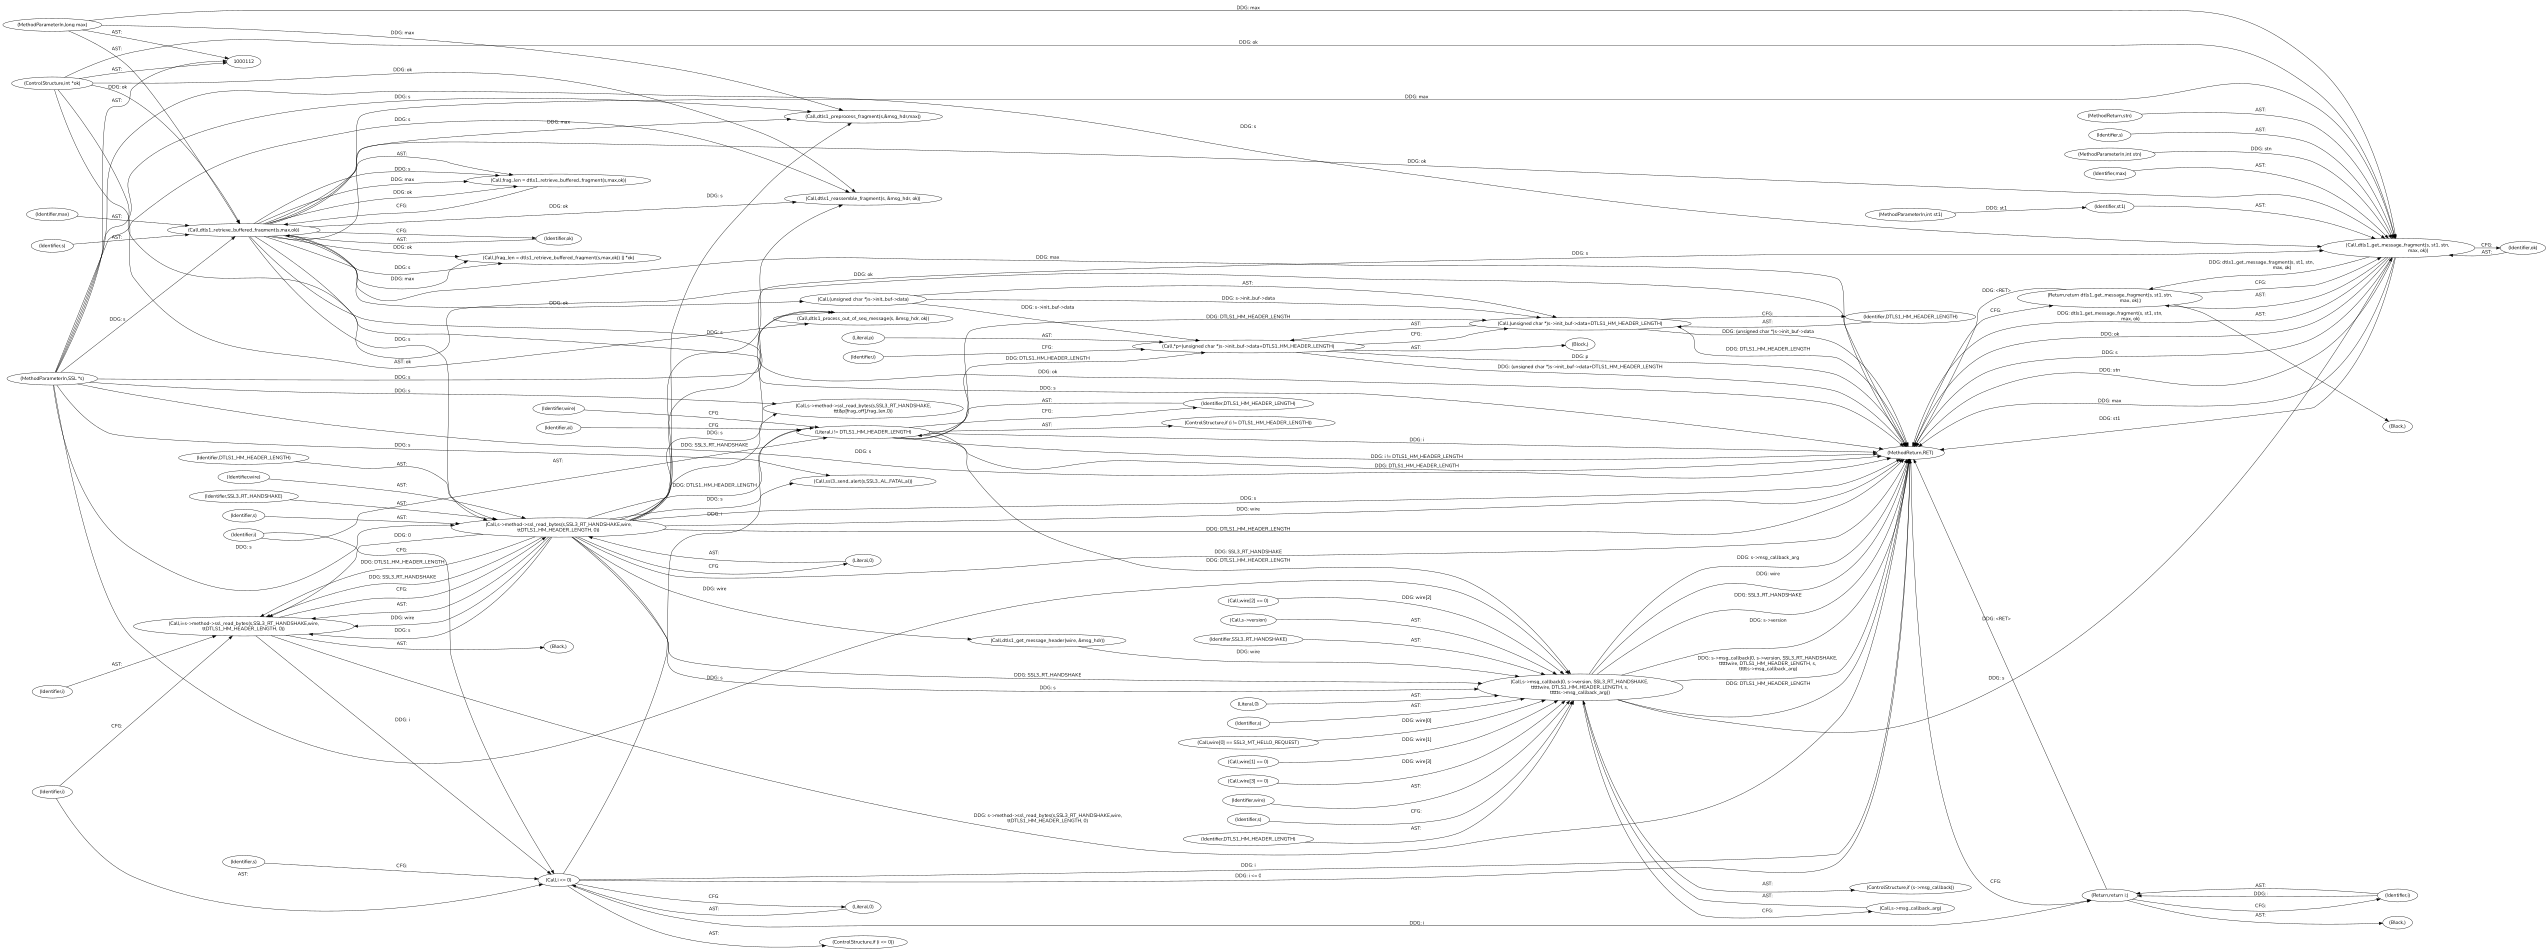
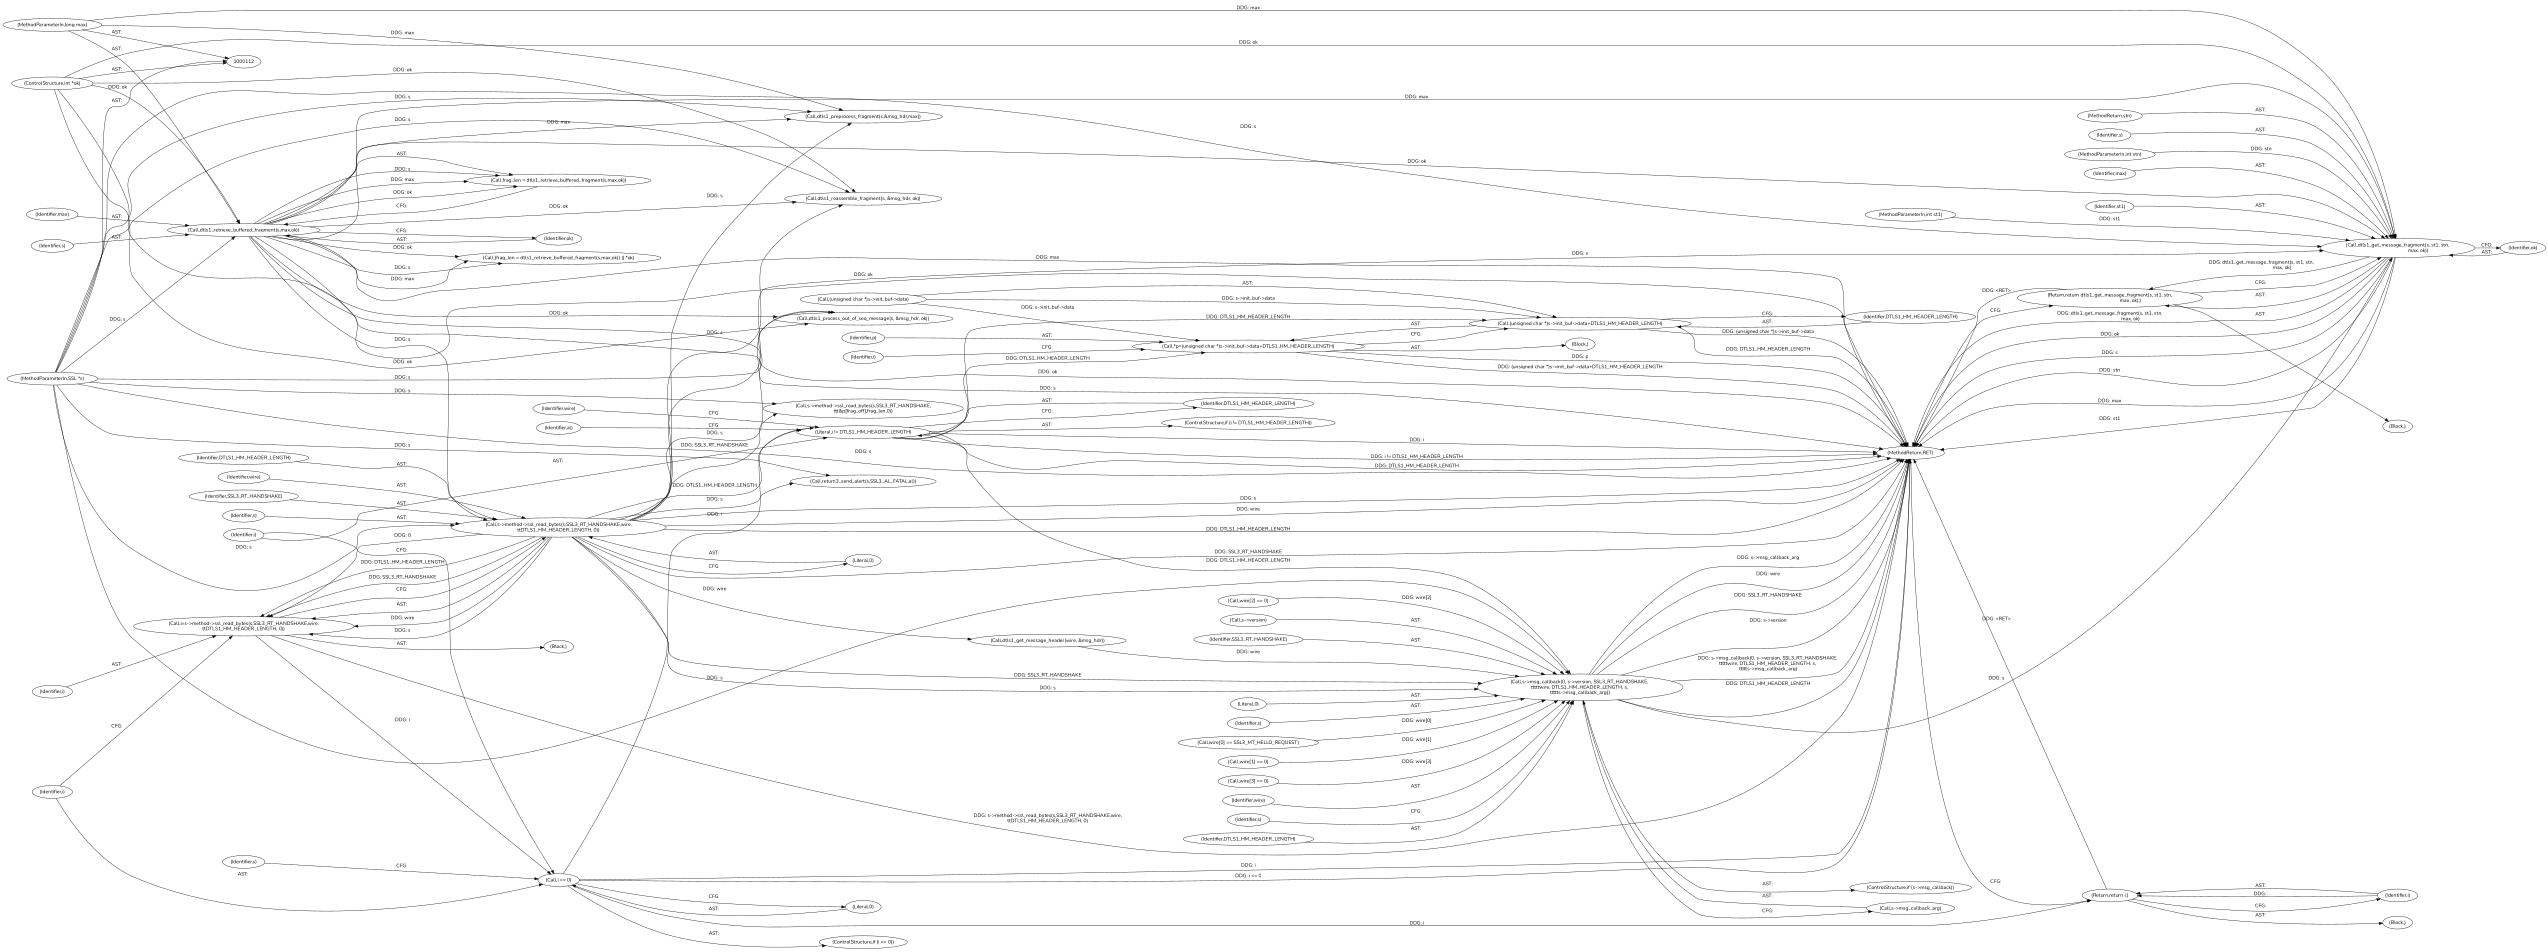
  digraph {
    fontname=Nunito
    rankdir=LR
    node [fontname=Nunito]
    edge [fontname=Nunito]
    n1 [label="(Call,i=s->method->ssl_read_bytes(s,SSL3_RT_HANDSHAKE,wire,\n\t\tDTLS1_HM_HEADER_LENGTH, 0))"]
    n2 [label="(Call,s->method->ssl_read_bytes(s,SSL3_RT_HANDSHAKE,wire,\n\t\tDTLS1_HM_HEADER_LENGTH, 0))"]
    n3 [label="(Call,i <= 0)"]
    n4 [label="(Block,)"]
    n5 [label="(MethodReturn,RET)"]
    n6 [label="(Literal,i != DTLS1_HM_HEADER_LENGTH)"]
    n7 [label="(Call,s->msg_callback(0, s->version, SSL3_RT_HANDSHAKE, \n\t\t\t\t\twire, DTLS1_HM_HEADER_LENGTH, s, \n\t\t\t\t\ts->msg_callback_arg))"]
    n8 [label="(Call,dtls1_get_message_fragment(s, st1, stn,\n                               max, ok))"]
    n9 [label="(Call,s->method->ssl_read_bytes(s,SSL3_RT_HANDSHAKE,\n\t\t\t&p[frag_off],frag_len,0))"]
    n10 [label="(Call,dtls1_preprocess_fragment(s,&msg_hdr,max))"]
    n11 [label="(Literal,0)"]
-   n12 [label="(Call,ssl3_send_alert(s,SSL3_AL_FATAL,al))"]
+   n12 [label="(Call,return3_send_alert(s,SSL3_AL_FATAL,al))"]
    n13 [label="(Call,dtls1_reassemble_fragment(s, &msg_hdr, ok))"]
    n14 [label="(Call,dtls1_process_out_of_seq_message(s, &msg_hdr, ok))"]
    n15 [label="(Call,dtls1_get_message_header(wire, &msg_hdr))"]
    n16 [label="(Return,return i;)"]
    n17 [label="(ControlStructure,if (i <= 0))"]
    n18 [label="(Literal,0)"]
    n19 [label="(Return,return dtls1_get_message_fragment(s, st1, stn,\n                               max, ok);)"]
    n20 [label="(Call,*p=(unsigned char *)s->init_buf->data+DTLS1_HM_HEADER_LENGTH)"]
    n21 [label="(Call,(unsigned char *)s->init_buf->data+DTLS1_HM_HEADER_LENGTH)"]
    n22 [label="(Identifier,DTLS1_HM_HEADER_LENGTH)"]
    n23 [label="(ControlStructure,if (i != DTLS1_HM_HEADER_LENGTH))"]
    n24 [label="(ControlStructure,if (s->msg_callback))"]
    n25 [label="(Call,s->msg_callback_arg)"]
    n26 [label="(Identifier,ok)"]
    n27 [label="(Call,dtls1_retrieve_buffered_fragment(s,max,ok))"]
    n28 [label="(Call,frag_len = dtls1_retrieve_buffered_fragment(s,max,ok))"]
    n29 [label="(Identifier,ok)"]
    n30 [label="(Call,(frag_len = dtls1_retrieve_buffered_fragment(s,max,ok)) || *ok)"]
    n31 [label="(MethodParameterIn,SSL *s)"]
    1000112
    n33 [label="(MethodParameterIn,long max)"]
    n34 [label="(ControlStructure,int *ok)"]
    n35 [label="(Block,)"]
    n36 [label="(Identifier,i)"]
    n37 [label="(Block,)"]
    n38 [label="(Identifier,DTLS1_HM_HEADER_LENGTH)"]
    n39 [label="(Block,)"]
    n40 [label="(Identifier,i)"]
    n41 [label="(Identifier,i)"]
    n42 [label="(Literal,0)"]
    n43 [label="(Identifier,st1)"]
    n44 [label="(MethodReturn,stn)"]
    n45 [label="(Identifier,wire)"]
    n46 [label="(Identifier,s)"]
    n47 [label="(Identifier,s)"]
    n48 [label="(Identifier,i)"]
    n49 [label="(Identifier,al)"]
    n50 [label="(Call,wire[0] == SSL3_MT_HELLO_REQUEST)"]
    n51 [label="(MethodParameterIn,int st1)"]
    n52 [label="(Identifier,wire)"]
    n53 [label="(Call,wire[3] == 0)"]
    n54 [label="(Call,(unsigned char *)s->init_buf->data)"]
    n55 [label="(Identifier,wire)"]
    n56 [label="(Identifier,s)"]
    n57 [label="(Identifier,s)"]
    n58 [label="(Identifier,DTLS1_HM_HEADER_LENGTH)"]
    n59 [label="(Identifier,s)"]
-   n60 [label="(Literal,p)"]
+   n60 [label="(Identifier,p)"]
    n61 [label="(MethodParameterIn,int stn)"]
    n62 [label="(Identifier,i)"]
    n63 [label="(Identifier,SSL3_RT_HANDSHAKE)"]
    n64 [label="(Identifier,max)"]
    n65 [label="(Identifier,s)"]
    n66 [label="(Call,wire[2] == 0)"]
    n67 [label="(Call,s->version)"]
    n68 [label="(Identifier,SSL3_RT_HANDSHAKE)"]
    n69 [label="(Identifier,max)"]
    n70 [label="(Call,wire[1] == 0)"]
    n71 [label="(Identifier,DTLS1_HM_HEADER_LENGTH)"]
    n1 -> n2 [label="CFG: "]
    n1 -> n3 [label="DDG: i"]
    n1 -> n4 [label="AST: "]
    n1 -> n5 [label="DDG: s->method->ssl_read_bytes(s,SSL3_RT_HANDSHAKE,wire,\n\t\tDTLS1_HM_HEADER_LENGTH, 0)"]
    n2 -> n1 [label="AST: "]
    n2 -> n1 [label="DDG: wire"]
    n2 -> n1 [label="DDG: s"]
    n2 -> n1 [label="DDG: 0"]
    n2 -> n1 [label="DDG: DTLS1_HM_HEADER_LENGTH"]
    n2 -> n1 [label="DDG: SSL3_RT_HANDSHAKE"]
    n2 -> n5 [label="DDG: s"]
    n2 -> n5 [label="DDG: wire"]
    n2 -> n5 [label="DDG: DTLS1_HM_HEADER_LENGTH"]
    n2 -> n5 [label="DDG: SSL3_RT_HANDSHAKE"]
    n2 -> n6 [label="DDG: DTLS1_HM_HEADER_LENGTH"]
    n2 -> n7 [label="DDG: SSL3_RT_HANDSHAKE"]
    n2 -> n7 [label="DDG: s"]
    n2 -> n8 [label="DDG: s"]
    n2 -> n9 [label="DDG: SSL3_RT_HANDSHAKE"]
    n2 -> n10 [label="DDG: s"]
    n2 -> n11 [label="CFG: "]
    n2 -> n12 [label="DDG: s"]
    n2 -> n13 [label="DDG: s"]
    n2 -> n14 [label="DDG: s"]
    n2 -> n15 [label="DDG: wire"]
    n3 -> n5 [label="DDG: i"]
    n3 -> n5 [label="DDG: i <= 0"]
    n3 -> n6 [label="DDG: i"]
    n3 -> n16 [label="DDG: i"]
    n3 -> n17 [label="AST: "]
    n3 -> n18 [label="CFG: "]
    n5 -> n16 [label="CFG: "]
    n5 -> n19 [label="CFG: "]
    n6 -> n5 [label="DDG: i != DTLS1_HM_HEADER_LENGTH"]
    n6 -> n5 [label="DDG: DTLS1_HM_HEADER_LENGTH"]
    n6 -> n5 [label="DDG: i"]
    n6 -> n7 [label="DDG: DTLS1_HM_HEADER_LENGTH"]
    n6 -> n20 [label="DDG: DTLS1_HM_HEADER_LENGTH"]
    n6 -> n21 [label="DDG: DTLS1_HM_HEADER_LENGTH"]
    n6 -> n22 [label="CFG: "]
    n6 -> n23 [label="AST: "]
    n7 -> n5 [label="DDG: wire"]
    n7 -> n5 [label="DDG: SSL3_RT_HANDSHAKE"]
    n7 -> n5 [label="DDG: s->version"]
    n7 -> n5 [label="DDG: s->msg_callback(0, s->version, SSL3_RT_HANDSHAKE, \n\t\t\t\t\twire, DTLS1_HM_HEADER_LENGTH, s, \n\t\t\t\t\ts->msg_callback_arg)"]
    n7 -> n5 [label="DDG: DTLS1_HM_HEADER_LENGTH"]
    n7 -> n5 [label="DDG: s->msg_callback_arg"]
    n7 -> n8 [label="DDG: s"]
    n7 -> n24 [label="AST: "]
    n7 -> n25 [label="CFG: "]
    n8 -> n5 [label="DDG: dtls1_get_message_fragment(s, st1, stn,\n                               max, ok)"]
    n8 -> n5 [label="DDG: ok"]
    n8 -> n5 [label="DDG: s"]
    n8 -> n5 [label="DDG: stn"]
    n8 -> n5 [label="DDG: max"]
    n8 -> n5 [label="DDG: st1"]
    n8 -> n19 [label="AST: "]
    n8 -> n19 [label="DDG: dtls1_get_message_fragment(s, st1, stn,\n                               max, ok)"]
    n8 -> n26 [label="CFG: "]
    n11 -> n2 [label="AST: "]
    n15 -> n7 [label="DDG: wire"]
    n16 -> n5 [label="DDG: <RET>"]
    n16 -> n35 [label="AST: "]
    n16 -> n36 [label="CFG: "]
    n18 -> n3 [label="AST: "]
    n19 -> n5 [label="DDG: <RET>"]
    n19 -> n8 [label="CFG: "]
    n19 -> n39 [label="AST: "]
    n20 -> n5 [label="DDG: p"]
    n20 -> n5 [label="DDG: (unsigned char *)s->init_buf->data+DTLS1_HM_HEADER_LENGTH"]
    n20 -> n21 [label="CFG: "]
    n20 -> n37 [label="AST: "]
    n21 -> n5 [label="DDG: (unsigned char *)s->init_buf->data"]
    n21 -> n5 [label="DDG: DTLS1_HM_HEADER_LENGTH"]
    n21 -> n20 [label="AST: "]
    n21 -> n38 [label="CFG: "]
    n22 -> n6 [label="AST: "]
    n25 -> n7 [label="AST: "]
    n26 -> n8 [label="AST: "]
    n27 -> n2 [label="DDG: s"]
    n27 -> n5 [label="DDG: max"]
    n27 -> n5 [label="DDG: ok"]
    n27 -> n5 [label="DDG: s"]
    n27 -> n8 [label="DDG: max"]
    n27 -> n8 [label="DDG: ok"]
    n27 -> n10 [label="DDG: max"]
    n27 -> n13 [label="DDG: ok"]
-   n27 -> n54 [label="DDG: ok"]
+   n27 -> n14 [label="DDG: ok"]
    n27 -> n28 [label="AST: "]
    n27 -> n28 [label="DDG: s"]
    n27 -> n28 [label="DDG: max"]
    n27 -> n28 [label="DDG: ok"]
    n27 -> n29 [label="CFG: "]
    n27 -> n30 [label="DDG: s"]
    n27 -> n30 [label="DDG: max"]
    n27 -> n30 [label="DDG: ok"]
    n28 -> n27 [label="CFG: "]
    n29 -> n27 [label="AST: "]
    n31 -> n2 [label="DDG: s"]
    n31 -> n5 [label="DDG: s"]
    n31 -> n7 [label="DDG: s"]
    n31 -> n8 [label="DDG: s"]
    n31 -> n9 [label="DDG: s"]
    n31 -> n10 [label="DDG: s"]
    n31 -> n12 [label="DDG: s"]
    n31 -> n13 [label="DDG: s"]
    n31 -> n14 [label="DDG: s"]
    n31 -> n27 [label="DDG: s"]
    n31 -> 1000112 [label="AST: "]
    n33 -> n8 [label="DDG: max"]
    n33 -> n10 [label="DDG: max"]
    n33 -> n27 [label="AST: "]
    n33 -> 1000112 [label="AST: "]
    n34 -> n5 [label="DDG: ok"]
    n34 -> n8 [label="DDG: ok"]
    n34 -> n13 [label="DDG: ok"]
-   n34 -> n14 [label="AST: ok"]
+   n34 -> n14 [label="DDG: ok"]
    n34 -> n27 [label="DDG: ok"]
    n34 -> 1000112 [label="AST: "]
    n36 -> n16 [label="AST: "]
    n36 -> n16 [label="DDG: i"]
    n38 -> n21 [label="AST: "]
    n40 -> n3 [label="CFG: "]
    n40 -> n6 [label="AST: "]
    n41 -> n1 [label="AST: "]
    n42 -> n7 [label="AST: "]
    n43 -> n8 [label="AST: "]
    n44 -> n8 [label="AST: "]
    n45 -> n6 [label="CFG: "]
    n46 -> n7 [label="AST: "]
    n47 -> n8 [label="AST: "]
    n48 -> n20 [label="CFG: "]
    n49 -> n6 [label="CFG: "]
    n50 -> n7 [label="DDG: wire[0]"]
-   n51 -> n43 [label="DDG: st1"]
+   n51 -> n8 [label="DDG: st1"]
    n52 -> n2 [label="AST: "]
    n53 -> n7 [label="DDG: wire[3]"]
    n54 -> n20 [label="DDG: s->init_buf->data"]
    n54 -> n21 [label="AST: "]
    n54 -> n21 [label="DDG: s->init_buf->data"]
    n55 -> n7 [label="AST: "]
    n56 -> n7 [label="CFG: "]
    n57 -> n3 [label="CFG: "]
    n58 -> n7 [label="AST: "]
    n59 -> n27 [label="AST: "]
    n60 -> n20 [label="AST: "]
    n61 -> n8 [label="DDG: stn"]
    n62 -> n1 [label="CFG: "]
    n62 -> n3 [label="AST: "]
    n63 -> n2 [label="AST: "]
    n64 -> n8 [label="AST: "]
    n65 -> n2 [label="AST: "]
    n66 -> n7 [label="DDG: wire[2]"]
    n67 -> n7 [label="AST: "]
    n68 -> n7 [label="AST: "]
    n69 -> n27 [label="AST: "]
    n70 -> n7 [label="DDG: wire[1]"]
    n71 -> n2 [label="AST: "]
  }
